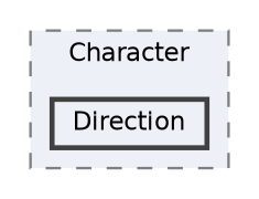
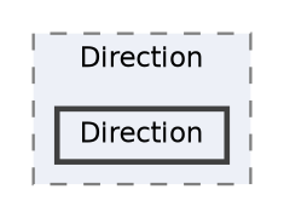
  digraph {
    compound=true
    n1 [color=grey25 fillcolor="#edf0f7" fontname=Helvetica fontsize=10 height=0.2 label=Direction shape=box style="filled,bold" width=0.4]
    subgraph cluster_1 {
      bgcolor="#edf0f7"
      fontname=Helvetica
      fontsize=10
-     label=Character
+     label=Direction
      pencolor=grey50
      style="filled,dashed"
      n1
    }
  }
